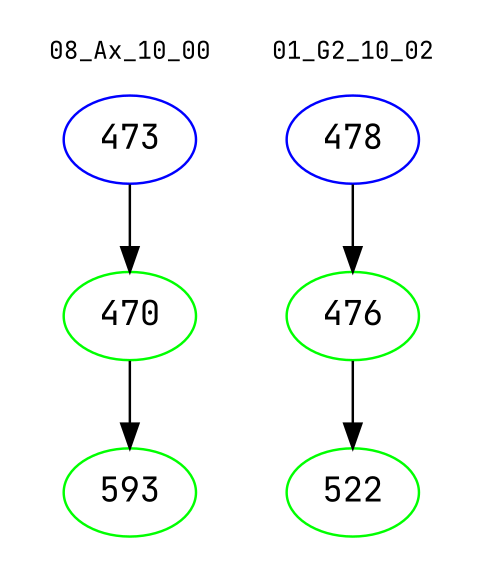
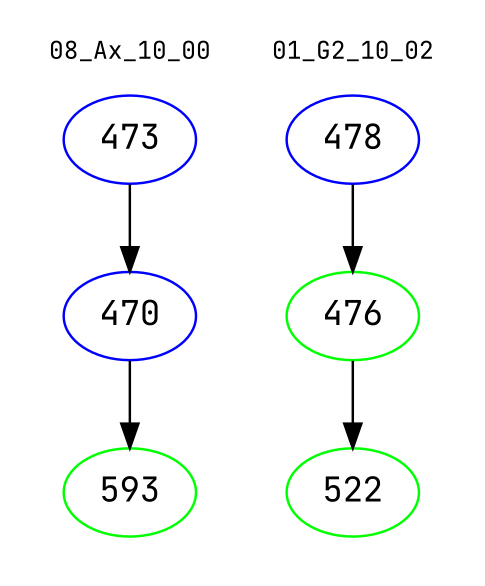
  digraph {
    fontname="JetBrains Mono"
    node [color=green fontname="JetBrains Mono"]
    edge [color=black fontname="JetBrains Mono"]
    n1 [color=blue label=473]
-   n2 [label=470]
+   n2 [color=blue label=470]
    n3 [label=593]
    n4 [color=blue label=478]
    n5 [label=476]
    n6 [label=522]
    subgraph cluster_1 {
      color=white
      fontsize=10
      label="08_Ax_10_00"
      n1
      n2
      n3
    }
    subgraph cluster_2 {
      color=white
      fontsize=10
      label="01_G2_10_02"
      n4
      n5
      n6
    }
    n1 -> n2
    n2 -> n3
    n4 -> n5
    n5 -> n6
  }
